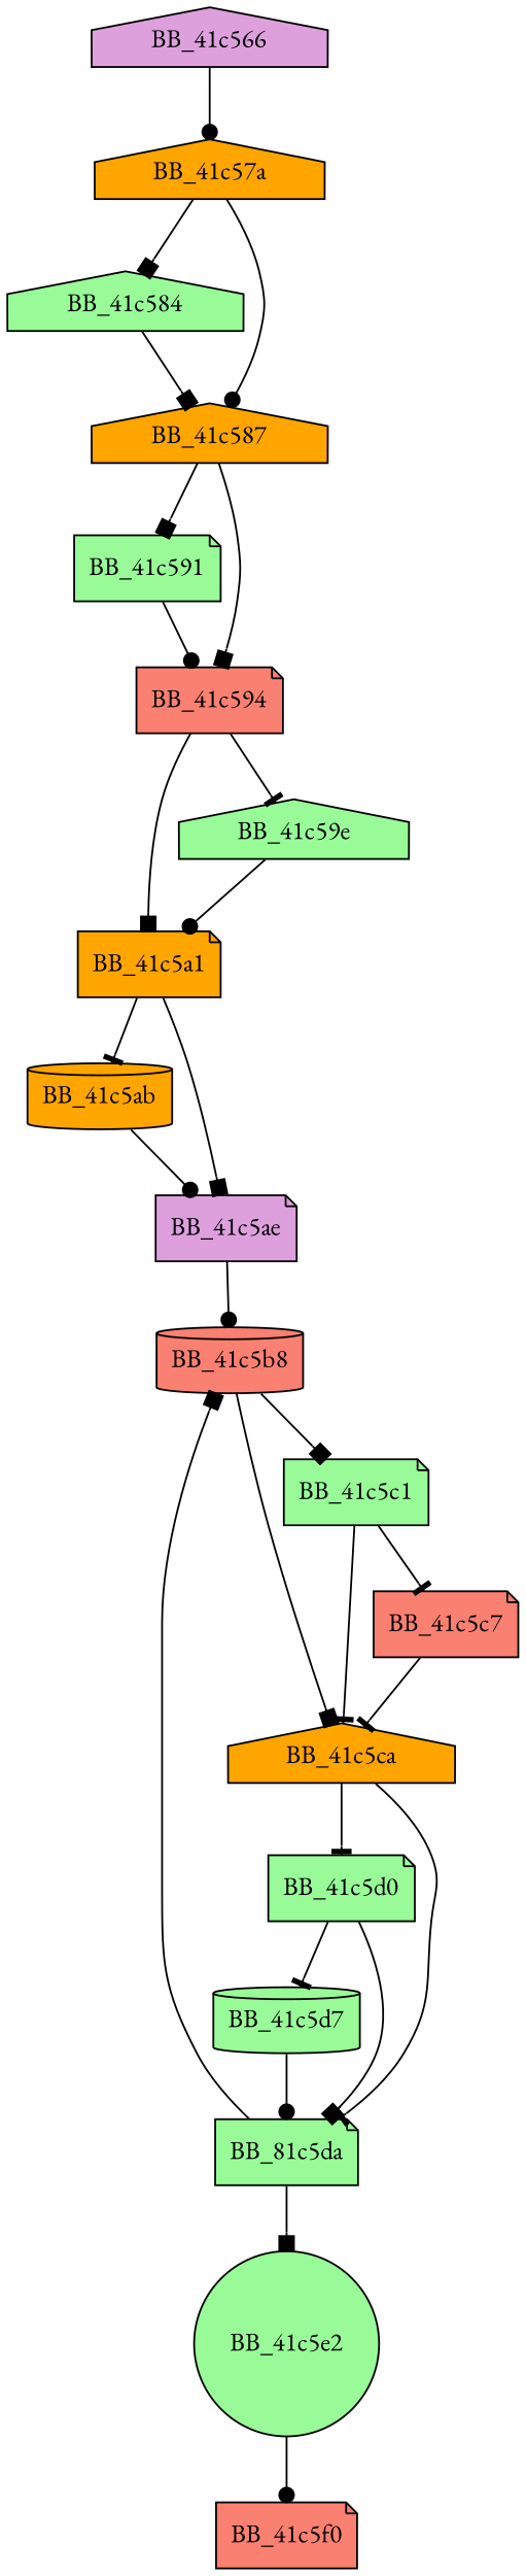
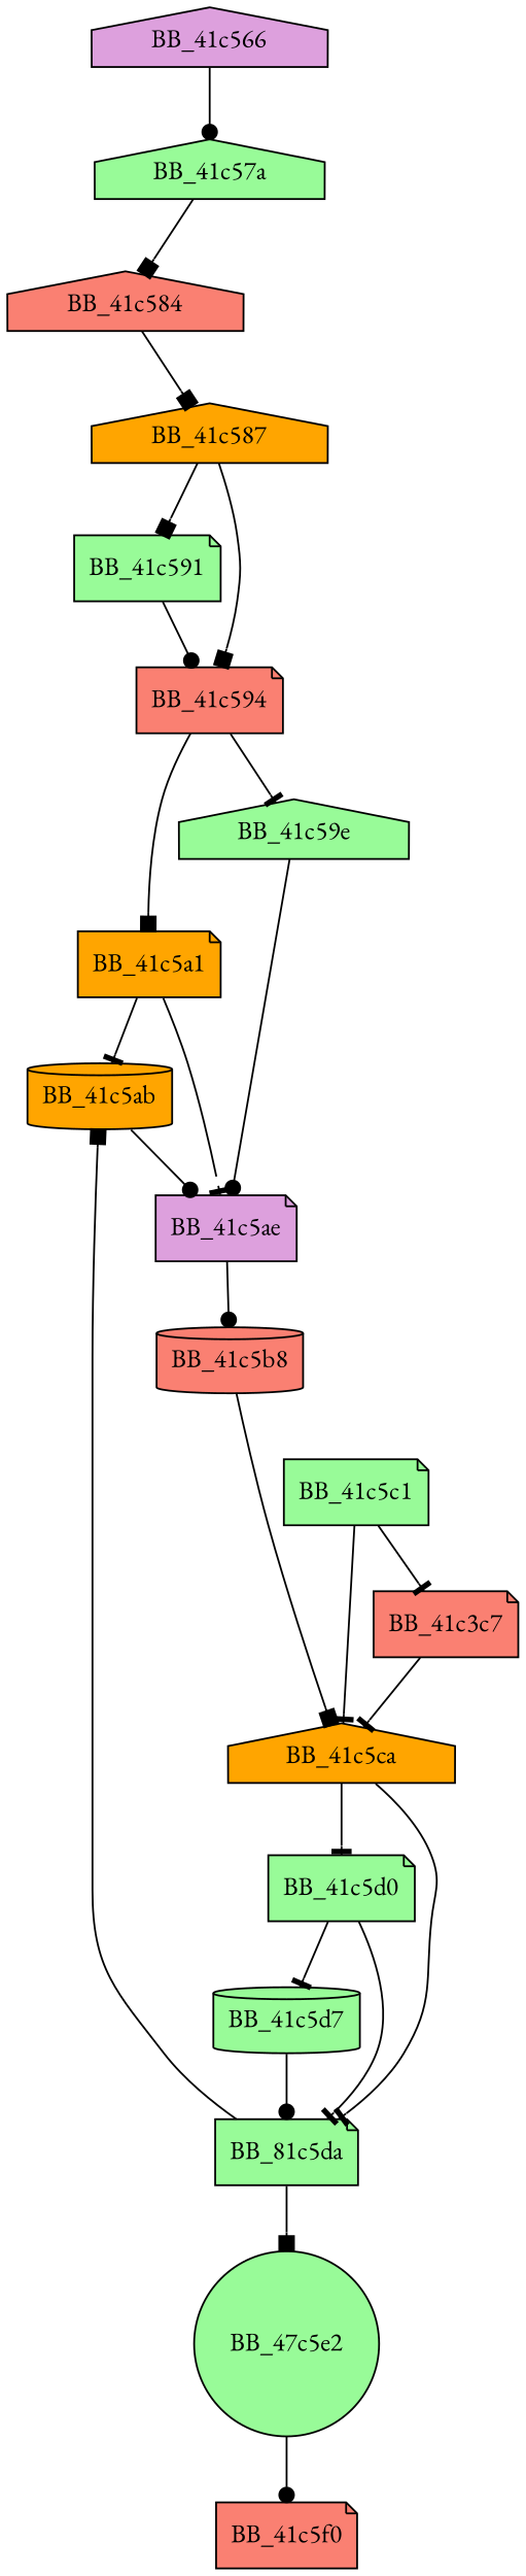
  digraph {
    fontname="EB Garamond"
    node [fillcolor=palegreen fontname="EB Garamond" shape=note style=filled]
    edge [arrowhead=box fontname="EB Garamond"]
    BB_41c566 [fillcolor=plum shape=house]
-   BB_41c57a [fillcolor=orange shape=house]
-   BB_41c584 [shape=house]
+   BB_41c57a [shape=house]
+   BB_41c584 [fillcolor=salmon shape=house]
    BB_41c587 [fillcolor=orange shape=house]
    BB_41c591
    BB_41c594 [fillcolor=salmon]
    BB_41c59e [shape=house]
    BB_41c5a1 [fillcolor=orange]
    BB_41c5ab [fillcolor=orange shape=cylinder]
    BB_41c5ae [fillcolor=plum]
    BB_41c5b8 [fillcolor=salmon shape=cylinder]
    BB_41c5c1
    BB_41c5ca [fillcolor=orange shape=house]
-   BB_41c5c7 [fillcolor=salmon]
+   BB_41c5c7 [fillcolor=salmon label=BB_41c3c7]
    BB_41c5d0
    n16 [label=BB_81c5da]
    BB_41c5d7 [shape=cylinder]
-   BB_41c5e2 [shape=circle]
+   BB_41c5e2 [shape=circle label=BB_47c5e2]
    BB_41c5f0 [fillcolor=salmon]
    BB_41c566 -> BB_41c57a [arrowhead=dot]
    BB_41c57a -> BB_41c584
-   BB_41c57a -> BB_41c587 [arrowhead=dot]
    BB_41c584 -> BB_41c587
    BB_41c587 -> BB_41c591
    BB_41c587 -> BB_41c594
    BB_41c591 -> BB_41c594 [arrowhead=dot]
    BB_41c594 -> BB_41c59e [arrowhead=tee]
    BB_41c594 -> BB_41c5a1
-   BB_41c59e -> BB_41c5a1 [arrowhead=dot]
+   BB_41c59e -> BB_41c5ae [arrowhead=dot]
    BB_41c5a1 -> BB_41c5ab [arrowhead=tee]
-   BB_41c5a1 -> BB_41c5ae
+   BB_41c5a1 -> BB_41c5ae [arrowhead=tee]
    BB_41c5ab -> BB_41c5ae [arrowhead=dot]
    BB_41c5ae -> BB_41c5b8 [arrowhead=dot]
-   BB_41c5b8 -> BB_41c5c1
    BB_41c5b8 -> BB_41c5ca
    BB_41c5c1 -> BB_41c5ca [arrowhead=tee]
    BB_41c5c1 -> BB_41c5c7 [arrowhead=tee]
    BB_41c5ca -> BB_41c5d0 [arrowhead=tee]
    BB_41c5ca -> n16 [arrowhead=tee]
    BB_41c5c7 -> BB_41c5ca [arrowhead=tee]
-   BB_41c5d0 -> n16
+   BB_41c5d0 -> n16 [arrowhead=tee]
    BB_41c5d0 -> BB_41c5d7 [arrowhead=tee]
-   n16 -> BB_41c5b8
+   n16 -> BB_41c5ab
    n16 -> BB_41c5e2
    BB_41c5d7 -> n16 [arrowhead=dot]
    BB_41c5e2 -> BB_41c5f0 [arrowhead=dot]
  }
